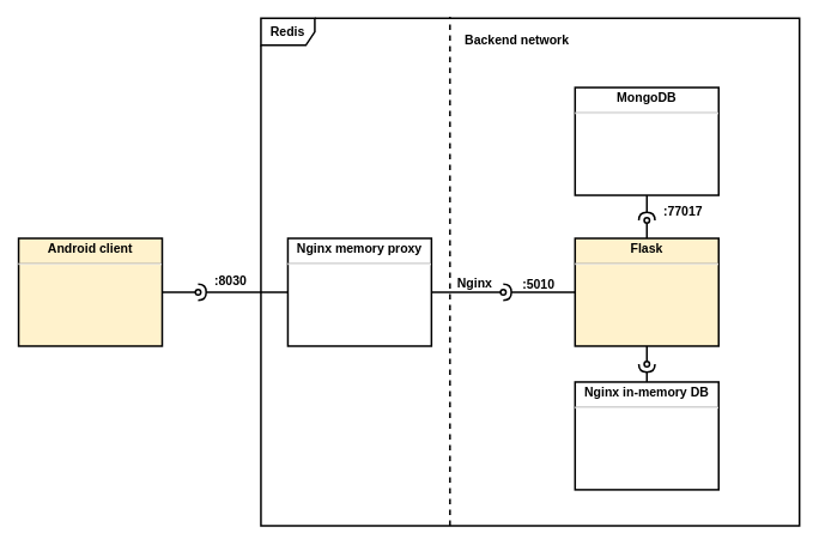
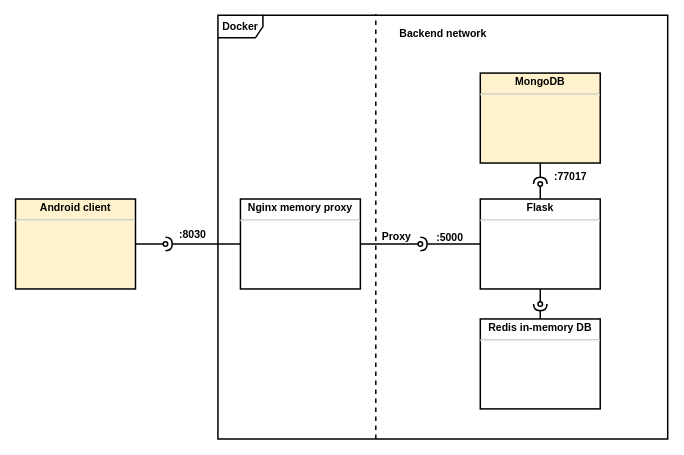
  <mxCell id="0" />
  <mxCell id="1" parent="0" />
- <mxCell id="2" value="&lt;b&gt;Redis&lt;/b&gt;" style="shape=umlFrame;whiteSpace=wrap;html=1;fontSize=14;strokeWidth=2;" parent="1" vertex="1"><mxGeometry x="290" y="20" width="600" height="565" as="geometry" /></mxCell>
+ <mxCell id="2" value="&lt;b&gt;Docker&lt;/b&gt;" style="shape=umlFrame;whiteSpace=wrap;html=1;fontSize=14;strokeWidth=2;" parent="1" vertex="1"><mxGeometry x="290" y="20" width="600" height="565" as="geometry" /></mxCell>
  <mxCell id="3" value="&lt;p style=&quot;margin: 4px 0px 0px ; text-align: center ; font-size: 14px&quot;&gt;&lt;font style=&quot;font-size: 14px&quot;&gt;&lt;b&gt;Nginx memory proxy&lt;br&gt;&lt;/b&gt;&lt;/font&gt;&lt;/p&gt;&lt;hr style=&quot;font-size: 14px&quot;&gt;" style="verticalAlign=top;align=left;overflow=fill;fontSize=12;fontFamily=Helvetica;html=1;strokeWidth=2;" parent="1" vertex="1"><mxGeometry x="320" y="265" width="160" height="120" as="geometry" /></mxCell>
  <mxCell id="4" value="" style="shape=image;verticalLabelPosition=bottom;labelBackgroundColor=#ffffff;verticalAlign=top;aspect=fixed;imageAspect=0;image=https://1000logos.net/wp-content/uploads/2020/08/Nginx-Symbol.jpg;" parent="1" vertex="1"><mxGeometry x="344" y="305" width="112" height="70" as="geometry" /></mxCell>
- <mxCell id="5" value="&lt;p style=&quot;margin: 4px 0px 0px ; text-align: center ; font-size: 14px&quot;&gt;&lt;font style=&quot;font-size: 14px&quot;&gt;&lt;b&gt;Nginx in-memory DB&lt;br&gt;&lt;/b&gt;&lt;/font&gt;&lt;/p&gt;&lt;hr style=&quot;font-size: 14px&quot;&gt;" style="verticalAlign=top;align=left;overflow=fill;fontSize=12;fontFamily=Helvetica;html=1;strokeWidth=2;" parent="1" vertex="1"><mxGeometry x="640" y="425" width="160" height="120" as="geometry" /></mxCell>
- <mxCell id="6" value="&lt;p style=&quot;margin: 4px 0px 0px ; text-align: center ; font-size: 14px&quot;&gt;&lt;font style=&quot;font-size: 14px&quot;&gt;&lt;b&gt;MongoDB&lt;br&gt;&lt;/b&gt;&lt;/font&gt;&lt;/p&gt;&lt;hr style=&quot;font-size: 14px&quot;&gt;" style="verticalAlign=top;align=left;overflow=fill;fontSize=12;fontFamily=Helvetica;html=1;strokeWidth=2;" parent="1" vertex="1"><mxGeometry x="640" y="97" width="160" height="120" as="geometry" /></mxCell>
+ <mxCell id="5" value="&lt;p style=&quot;margin: 4px 0px 0px ; text-align: center ; font-size: 14px&quot;&gt;&lt;font style=&quot;font-size: 14px&quot;&gt;&lt;b&gt;Redis in-memory DB&lt;br&gt;&lt;/b&gt;&lt;/font&gt;&lt;/p&gt;&lt;hr style=&quot;font-size: 14px&quot;&gt;" style="verticalAlign=top;align=left;overflow=fill;fontSize=12;fontFamily=Helvetica;html=1;strokeWidth=2;" parent="1" vertex="1"><mxGeometry x="640" y="425" width="160" height="120" as="geometry" /></mxCell>
+ <mxCell id="6" value="&lt;p style=&quot;margin: 4px 0px 0px ; text-align: center ; font-size: 14px&quot;&gt;&lt;font style=&quot;font-size: 14px&quot;&gt;&lt;b&gt;MongoDB&lt;br&gt;&lt;/b&gt;&lt;/font&gt;&lt;/p&gt;&lt;hr style=&quot;font-size: 14px&quot;&gt;" style="verticalAlign=top;align=left;overflow=fill;fontSize=12;fontFamily=Helvetica;html=1;strokeWidth=2;fillColor=#fff2cc;" parent="1" vertex="1"><mxGeometry x="640" y="97" width="160" height="120" as="geometry" /></mxCell>
  <mxCell id="7" style="rounded=0;orthogonalLoop=1;jettySize=auto;html=1;fontSize=18;startArrow=none;startFill=0;endArrow=oval;endFill=0;targetPerimeterSpacing=0;strokeColor=default;strokeWidth=2;" parent="1" source="8" edge="1"><mxGeometry relative="1" as="geometry"><mxPoint x="720" y="405" as="targetPoint" /></mxGeometry></mxCell>
- <mxCell id="8" value="&lt;p style=&quot;margin: 4px 0px 0px ; text-align: center ; font-size: 14px&quot;&gt;&lt;font style=&quot;font-size: 14px&quot;&gt;&lt;b&gt;Flask&lt;br&gt;&lt;/b&gt;&lt;/font&gt;&lt;/p&gt;&lt;hr style=&quot;font-size: 14px&quot;&gt;" style="verticalAlign=top;align=left;overflow=fill;fontSize=12;fontFamily=Helvetica;html=1;strokeWidth=2;fillColor=#fff2cc;" parent="1" vertex="1"><mxGeometry x="640" y="265" width="160" height="120" as="geometry" /></mxCell>
+ <mxCell id="8" value="&lt;p style=&quot;margin: 4px 0px 0px ; text-align: center ; font-size: 14px&quot;&gt;&lt;font style=&quot;font-size: 14px&quot;&gt;&lt;b&gt;Flask&lt;br&gt;&lt;/b&gt;&lt;/font&gt;&lt;/p&gt;&lt;hr style=&quot;font-size: 14px&quot;&gt;" style="verticalAlign=top;align=left;overflow=fill;fontSize=12;fontFamily=Helvetica;html=1;strokeWidth=2;" parent="1" vertex="1"><mxGeometry x="640" y="265" width="160" height="120" as="geometry" /></mxCell>
  <mxCell id="9" value="" style="rounded=0;orthogonalLoop=1;jettySize=auto;html=1;endArrow=halfCircle;endFill=0;endSize=6;strokeWidth=2;sketch=0;fontSize=14;exitX=0.5;exitY=1;exitDx=0;exitDy=0;" parent="1" source="6" edge="1"><mxGeometry relative="1" as="geometry"><mxPoint x="915" y="205" as="sourcePoint" /><mxPoint x="720" y="245" as="targetPoint" /></mxGeometry></mxCell>
  <mxCell id="10" value="&lt;b&gt;:77017&lt;/b&gt;" style="text;html=1;align=center;verticalAlign=middle;resizable=0;points=[];autosize=1;strokeColor=none;fillColor=none;fontSize=14;" parent="1" vertex="1"><mxGeometry x="730" y="225" width="60" height="20" as="geometry" /></mxCell>
  <mxCell id="11" value="" style="rounded=0;orthogonalLoop=1;jettySize=auto;html=1;endArrow=halfCircle;endFill=0;endSize=6;strokeWidth=2;sketch=0;fontSize=14;exitX=0.5;exitY=0;exitDx=0;exitDy=0;" parent="1" source="5" edge="1"><mxGeometry relative="1" as="geometry"><mxPoint x="955" y="95" as="sourcePoint" /><mxPoint x="720" y="405" as="targetPoint" /></mxGeometry></mxCell>
  <mxCell id="12" value="" style="endArrow=none;dashed=1;html=1;rounded=0;fontSize=14;strokeWidth=2;entryX=0.351;entryY=-0.003;entryDx=0;entryDy=0;entryPerimeter=0;exitX=0.351;exitY=1;exitDx=0;exitDy=0;exitPerimeter=0;" parent="1" edge="1" target="2" source="2"><mxGeometry width="50" height="50" relative="1" as="geometry"><mxPoint x="501" y="595" as="sourcePoint" /><mxPoint x="501" y="35" as="targetPoint" /></mxGeometry></mxCell>
- <mxCell id="13" value="&lt;b&gt;Backend network&lt;br&gt;&lt;/b&gt;" style="text;html=1;align=center;verticalAlign=middle;resizable=0;points=[];autosize=1;strokeColor=none;fillColor=none;fontSize=14;" parent="1" vertex="1"><mxGeometry x="510" y="35" width="130" height="20" as="geometry" /></mxCell>
+ <mxCell id="13" value="&lt;b&gt;Backend network&lt;br&gt;&lt;/b&gt;" style="text;html=1;align=center;verticalAlign=middle;resizable=0;points=[];autosize=1;strokeColor=none;fillColor=none;fontSize=14;" parent="1" vertex="1"><mxGeometry x="525" y="35" width="130" height="20" as="geometry" /></mxCell>
  <mxCell id="14" value="" style="rounded=0;orthogonalLoop=1;jettySize=auto;html=1;endArrow=halfCircle;endFill=0;endSize=6;strokeWidth=2;sketch=0;fontSize=14;exitX=0;exitY=0.5;exitDx=0;exitDy=0;" parent="1" source="3" edge="1"><mxGeometry relative="1" as="geometry"><mxPoint x="930" y="215" as="sourcePoint" /><mxPoint x="220" y="325" as="targetPoint" /></mxGeometry></mxCell>
  <mxCell id="15" value="&lt;b&gt;:8030&lt;/b&gt;" style="text;html=1;align=center;verticalAlign=middle;resizable=0;points=[];autosize=1;strokeColor=none;fillColor=none;fontSize=14;" parent="1" vertex="1"><mxGeometry x="231" y="303" width="50" height="20" as="geometry" /></mxCell>
  <mxCell id="16" value="" style="shape=image;verticalLabelPosition=bottom;labelBackgroundColor=#ffffff;verticalAlign=top;aspect=fixed;imageAspect=0;image=https://res.cloudinary.com/practicaldev/image/fetch/s--gWwIv4vV--/c_limit%2Cf_auto%2Cfl_progressive%2Cq_auto%2Cw_880/https://thepracticaldev.s3.amazonaws.com/i/787xlgwc2hhq3ctzxcvs.png;" parent="1" vertex="1"><mxGeometry x="678" y="460" width="82" height="82" as="geometry" /></mxCell>
  <mxCell id="17" value="" style="shape=image;verticalLabelPosition=bottom;labelBackgroundColor=#ffffff;verticalAlign=top;aspect=fixed;imageAspect=0;image=https://www.ictdemy.com/images/5728/mdb.png;" parent="1" vertex="1"><mxGeometry x="679" y="129" width="82" height="82" as="geometry" /></mxCell>
  <mxCell id="18" value="" style="shape=image;verticalLabelPosition=bottom;labelBackgroundColor=#ffffff;verticalAlign=top;aspect=fixed;imageAspect=0;image=https://miro.medium.com/max/800/1*Q5EUk28Xc3iCDoMSkrd1_w.png;" parent="1" vertex="1"><mxGeometry x="665" y="297.41" width="110" height="82.5" as="geometry" /></mxCell>
  <mxCell id="19" value="" style="rounded=0;orthogonalLoop=1;jettySize=auto;html=1;endArrow=oval;endFill=0;sketch=0;sourcePerimeterSpacing=0;targetPerimeterSpacing=0;fontSize=14;strokeWidth=2;exitX=1;exitY=0.5;exitDx=0;exitDy=0;" parent="1" source="3" edge="1"><mxGeometry relative="1" as="geometry"><mxPoint x="270" y="540" as="sourcePoint" /><mxPoint x="560" y="325" as="targetPoint" /></mxGeometry></mxCell>
  <mxCell id="20" value="" style="rounded=0;orthogonalLoop=1;jettySize=auto;html=1;endArrow=halfCircle;endFill=0;endSize=6;strokeWidth=2;sketch=0;fontSize=14;exitX=0;exitY=0.5;exitDx=0;exitDy=0;" parent="1" source="8" edge="1"><mxGeometry relative="1" as="geometry"><mxPoint x="637" y="106" as="sourcePoint" /><mxPoint x="560" y="325" as="targetPoint" /></mxGeometry></mxCell>
  <mxCell id="21" value="&lt;p style=&quot;margin: 4px 0px 0px ; text-align: center ; font-size: 14px&quot;&gt;&lt;font style=&quot;font-size: 14px&quot;&gt;&lt;b&gt;Android client&lt;br&gt;&lt;/b&gt;&lt;/font&gt;&lt;/p&gt;&lt;hr style=&quot;font-size: 14px&quot;&gt;" style="verticalAlign=top;align=left;overflow=fill;fontSize=12;fontFamily=Helvetica;html=1;strokeWidth=2;fillColor=#fff2cc;" parent="1" vertex="1"><mxGeometry x="20" y="265" width="160" height="120" as="geometry" /></mxCell>
  <mxCell id="22" value="" style="rounded=0;orthogonalLoop=1;jettySize=auto;html=1;endArrow=none;endFill=0;sketch=0;sourcePerimeterSpacing=0;targetPerimeterSpacing=0;fontSize=14;strokeWidth=2;startArrow=oval;startFill=0;strokeColor=default;entryX=1;entryY=0.5;entryDx=0;entryDy=0;" parent="1" target="21" edge="1"><mxGeometry relative="1" as="geometry"><mxPoint x="220" y="325" as="sourcePoint" /><mxPoint x="570" y="335" as="targetPoint" /></mxGeometry></mxCell>
- <mxCell id="23" value="&lt;b&gt;:5010&lt;/b&gt;" style="text;html=1;align=center;verticalAlign=middle;resizable=0;points=[];autosize=1;strokeColor=none;fillColor=none;fontSize=14;" parent="1" vertex="1"><mxGeometry x="574" y="306" width="50" height="20" as="geometry" /></mxCell>
- <mxCell id="24" value="&lt;b&gt;Nginx&lt;/b&gt;" style="text;html=1;align=center;verticalAlign=middle;resizable=0;points=[];autosize=1;strokeColor=none;fillColor=none;fontSize=14;" parent="1" vertex="1"><mxGeometry x="503" y="305" width="50" height="20" as="geometry" /></mxCell>
+ <mxCell id="23" value="&lt;b&gt;:5000&lt;/b&gt;" style="text;html=1;align=center;verticalAlign=middle;resizable=0;points=[];autosize=1;strokeColor=none;fillColor=none;fontSize=14;" parent="1" vertex="1"><mxGeometry x="574" y="306" width="50" height="20" as="geometry" /></mxCell>
+ <mxCell id="24" value="&lt;b&gt;Proxy&lt;/b&gt;" style="text;html=1;align=center;verticalAlign=middle;resizable=0;points=[];autosize=1;strokeColor=none;fillColor=none;fontSize=14;" parent="1" vertex="1"><mxGeometry x="503" y="305" width="50" height="20" as="geometry" /></mxCell>
  <mxCell id="25" value="" style="rounded=0;orthogonalLoop=1;jettySize=auto;html=1;endArrow=none;endFill=0;sketch=0;sourcePerimeterSpacing=0;targetPerimeterSpacing=0;fontSize=14;strokeWidth=2;startArrow=oval;startFill=0;strokeColor=default;entryX=0.5;entryY=0;entryDx=0;entryDy=0;" parent="1" target="8" edge="1"><mxGeometry relative="1" as="geometry"><mxPoint x="720" y="245" as="sourcePoint" /><mxPoint x="855" y="285" as="targetPoint" /></mxGeometry></mxCell>
  <mxCell id="26" value="" style="shape=image;verticalLabelPosition=bottom;labelBackgroundColor=#ffffff;verticalAlign=top;aspect=fixed;imageAspect=0;image=https://www.clipartmax.com/png/full/238-2381243_safeness-kotlin-android-logo.png;" vertex="1" parent="1"><mxGeometry x="57.16" y="295" width="88.41" height="87.32" as="geometry" /></mxCell>
